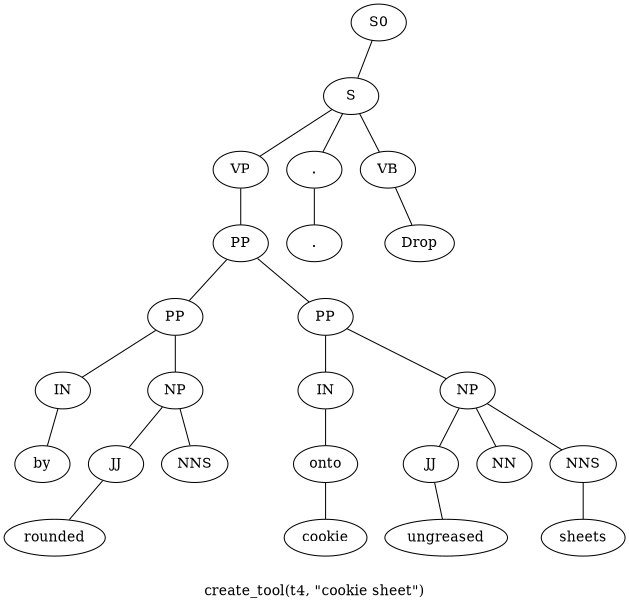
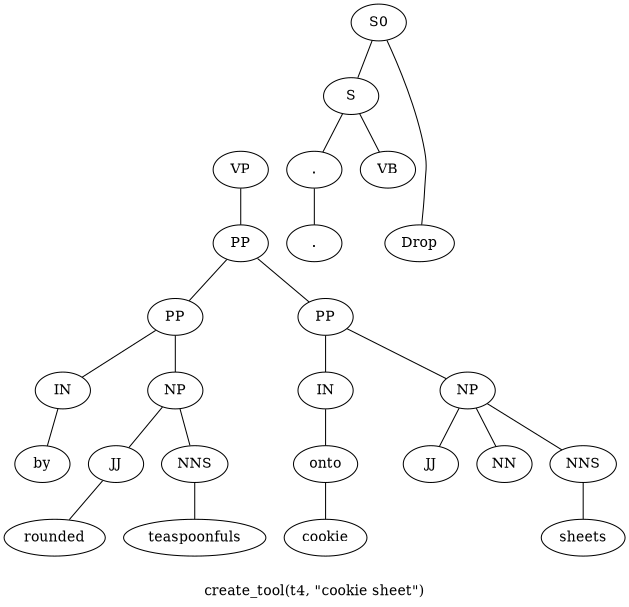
  graph {
    label="create_tool(t4, \"cookie sheet\")"
    n1 [label=S0]
    n2 [label=S]
    n3 [label=VP]
    n4 [label="."]
    n5 [label=VB]
    n6 [label=PP]
    n7 [label="."]
    n8 [label=Drop]
    n9 [label=PP]
    n10 [label=PP]
    n11 [label=IN]
    n12 [label=NP]
    n13 [label=IN]
    n14 [label=NP]
    n15 [label=by]
    n16 [label=JJ]
    n17 [label=NNS]
    n18 [label=rounded]
+   n19 [label=teaspoonfuls]
    n20 [label=onto]
    n21 [label=JJ]
    n22 [label=NN]
    n23 [label=NNS]
    n24 [label=cookie]
-   n25 [label=ungreased]
    n26 [label=sheets]
    n1 -- n2
-   n2 -- n3
    n2 -- n4
    n2 -- n5
    n3 -- n6
    n4 -- n7
-   n5 -- n8
+   n1 -- n8
    n6 -- n9
    n6 -- n10
    n9 -- n11
    n9 -- n12
    n10 -- n13
    n10 -- n14
    n11 -- n15
    n12 -- n16
    n12 -- n17
    n13 -- n20
    n14 -- n21
    n14 -- n22
    n14 -- n23
    n16 -- n18
+   n17 -- n19
    n20 -- n24
-   n21 -- n25
    n23 -- n26
  }
